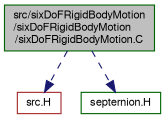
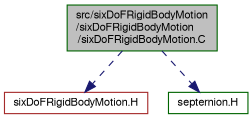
  digraph {
    node [color=darkgreen fontname=FreeSans fontsize=10 shape=record]
    edge [color=midnightblue fontname=FreeSans fontsize=10 labelfontname=FreeSans labelfontsize=10 style=dashed]
    n1 [fillcolor=grey75 fontcolor=black height=0.2 label="src/sixDoFRigidBodyMotion\l/sixDoFRigidBodyMotion\l/sixDoFRigidBodyMotion.C" style=filled width=0.4]
-   n2 [color=brown height=0.2 label="src.H" width=0.4]
+   n2 [color=brown height=0.2 label="sixDoFRigidBodyMotion.H" width=0.4]
    n3 [height=0.2 label="septernion.H" width=0.4]
    n1 -> n2
    n1 -> n3
  }
